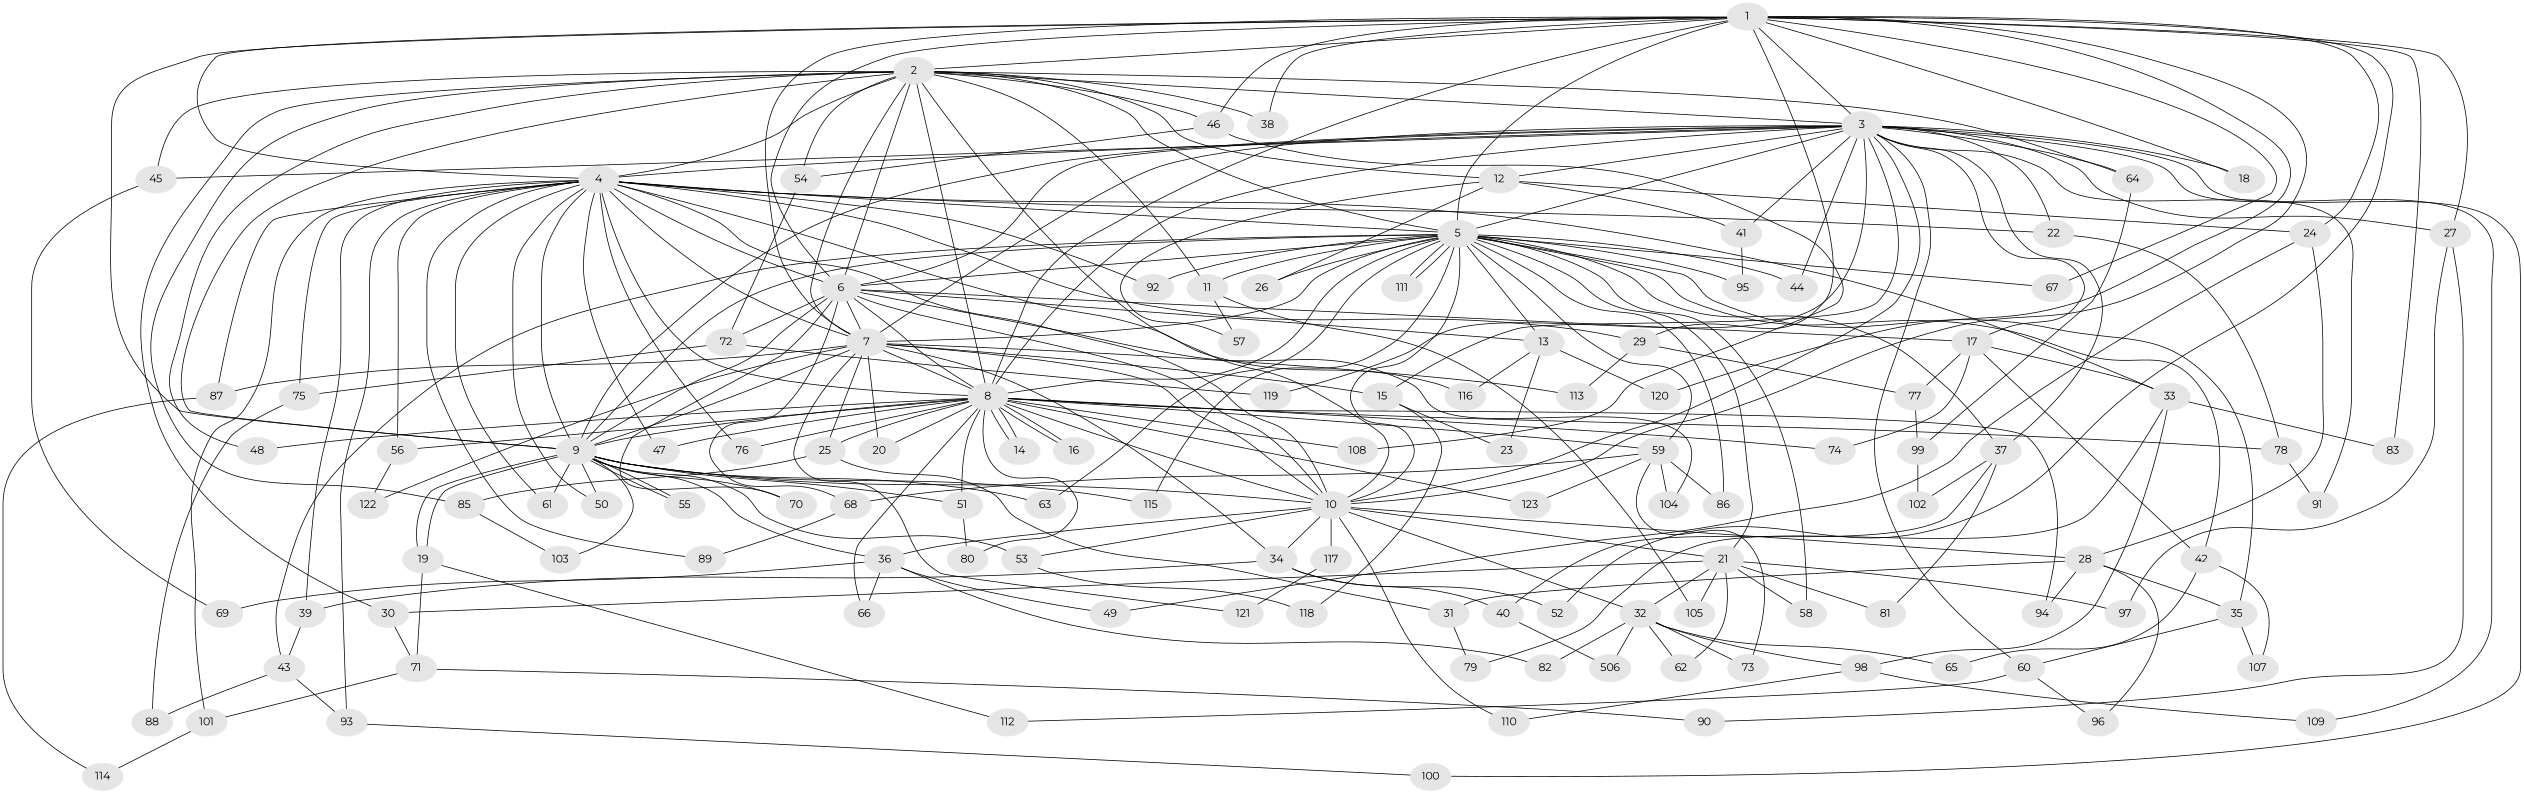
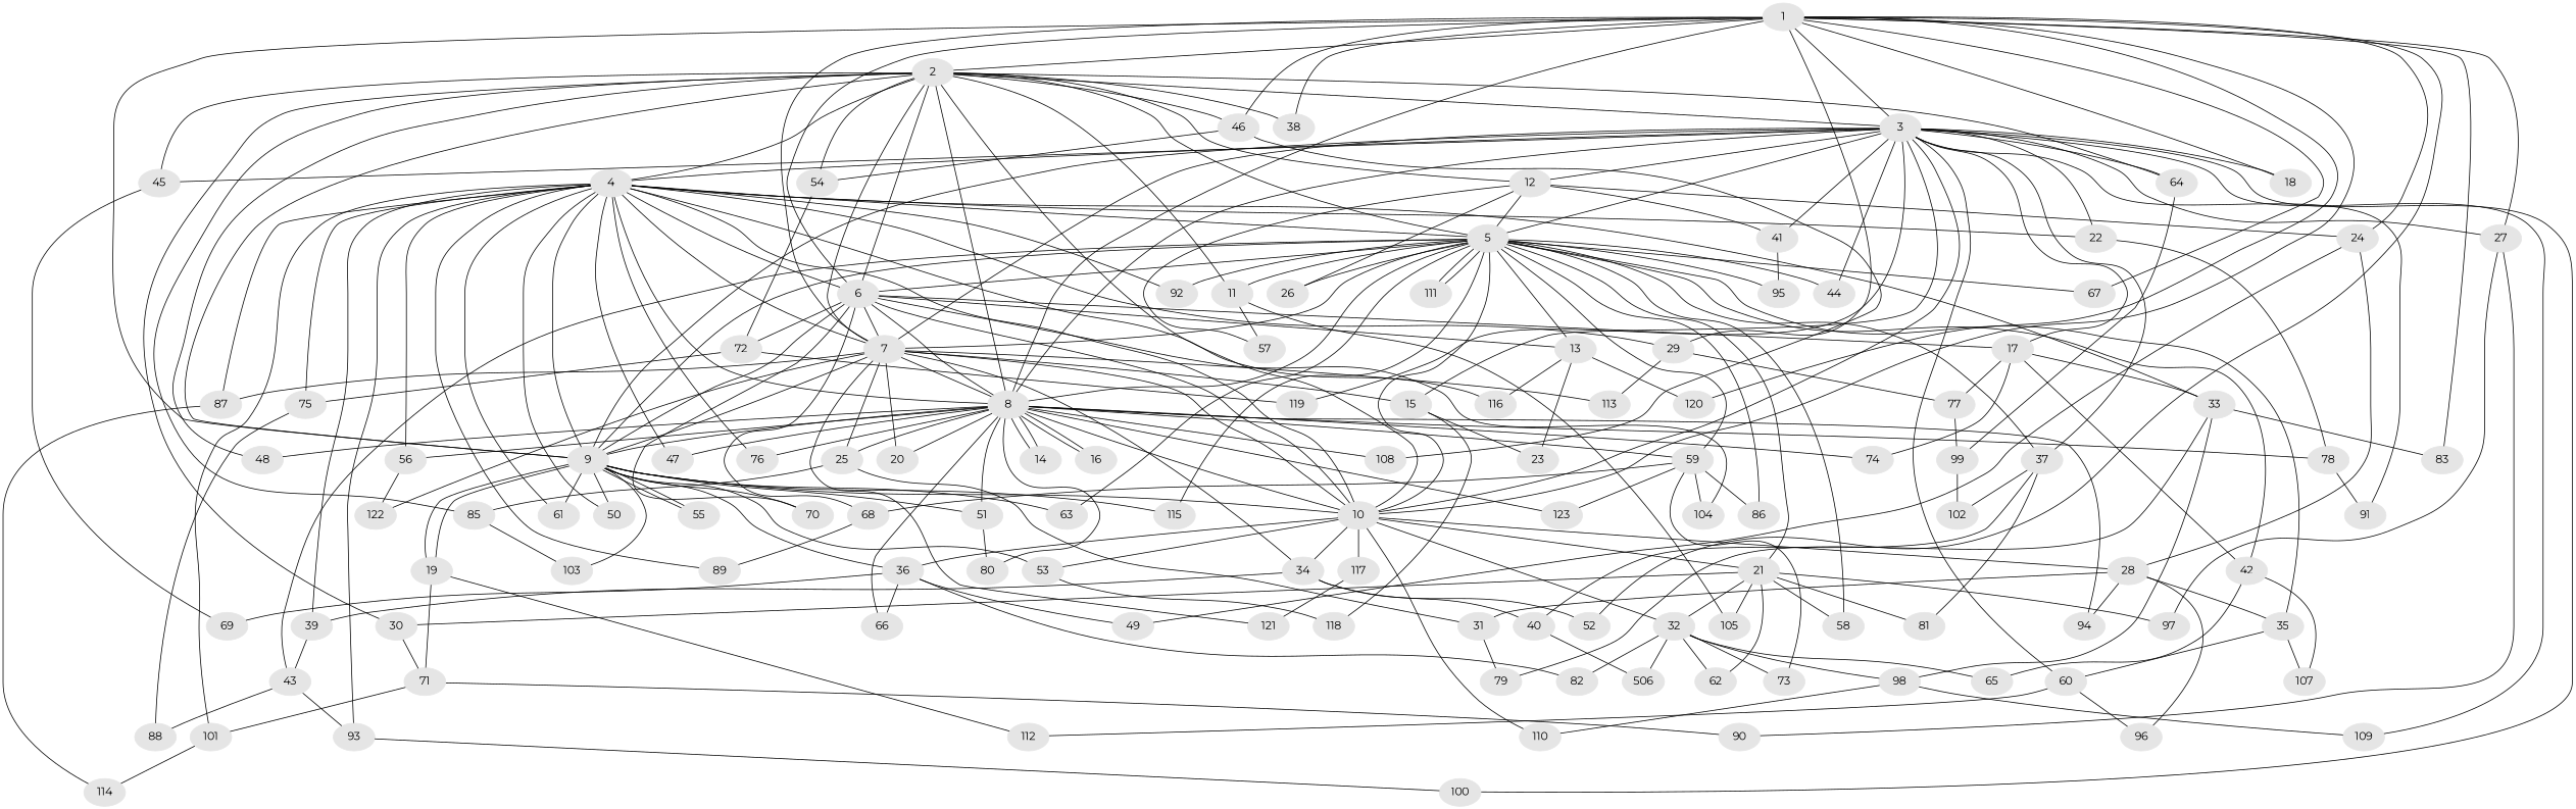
  graph {
    fontname=Montserrat
    node [color=gray90 fontname=Montserrat style=filled]
    edge [fontname=Montserrat]
    1
    2
    3
    4
    5
    6
    7
    8
    9
    10
    18
    24
    27
    29
    38
    46
    52
    67
    83
    120
    11
    12
    30
    45
    48
    54
    64
    85
    15
    17
    22
    37
    41
    44
    60
    91
    100
    109
    119
    33
    39
    47
    50
    56
    61
    75
    76
    87
    89
    92
    93
    101
    116
    13
    21
    26
    35
    42
    43
    58
    59
    63
    86
    95
    111
    115
    68
    70
    72
    104
    20
    25
    34
    113
    121
    122
    14
    16
    51
    66
    74
    78
    80
    94
    108
    123
    19
    36
    53
    55
    103
    28
    32
    110
    117
    49
    97
    90
    77
    57
    105
    71
    69
    99
    23
    118
    81
    40
    102
    112
    96
    79
    98
    88
    114
    62
    107
    65
    73
    31
    82
    n122 [label=506]
    1 -- 2
    1 -- 3
-   1 -- 4
-   1 -- 5
+   12 -- 5
    1 -- 6
    1 -- 7
    1 -- 8
    1 -- 9
    1 -- 10
    1 -- 18
    1 -- 24
    1 -- 27
    1 -- 29
    1 -- 38
    1 -- 46
    1 -- 52
    1 -- 67
    1 -- 83
    1 -- 120
    2 -- 3
    2 -- 4
    2 -- 5
    2 -- 6
    2 -- 7
    2 -- 8
    2 -- 9
    2 -- 10
    2 -- 38
    2 -- 46
    2 -- 11
    2 -- 12
    2 -- 30
    2 -- 45
    2 -- 48
    2 -- 54
    2 -- 64
    2 -- 85
    3 -- 4
    3 -- 5
-   3 -- 6
    3 -- 7
    3 -- 8
    3 -- 9
    3 -- 10
    3 -- 18
    3 -- 27
    3 -- 12
    3 -- 45
    3 -- 64
    3 -- 15
    3 -- 17
    3 -- 22
    3 -- 37
    3 -- 41
    3 -- 44
    3 -- 60
    3 -- 91
    3 -- 100
    3 -- 109
    3 -- 119
    4 -- 5
    4 -- 6
    4 -- 7
    4 -- 8
    4 -- 9
    4 -- 10
    4 -- 29
    4 -- 22
    4 -- 33
    4 -- 39
    4 -- 47
    4 -- 50
    4 -- 56
    4 -- 61
    4 -- 75
    4 -- 76
    4 -- 87
    4 -- 89
    4 -- 92
    4 -- 93
    4 -- 101
    4 -- 116
    5 -- 6
    5 -- 7
    5 -- 8
    5 -- 9
    5 -- 10
    5 -- 67
    5 -- 11
    5 -- 37
    5 -- 44
    5 -- 92
    5 -- 13
    5 -- 21
    5 -- 26
    5 -- 35
    5 -- 42
    5 -- 43
    5 -- 58
    5 -- 59
    5 -- 63
    5 -- 86
    5 -- 95
    5 -- 111
    5 -- 111
    5 -- 115
    6 -- 7
    6 -- 8
    6 -- 9
    6 -- 10
    6 -- 17
    6 -- 13
    6 -- 68
    6 -- 70
    6 -- 72
    6 -- 104
    7 -- 8
    7 -- 9
    7 -- 10
    7 -- 15
    7 -- 87
    7 -- 20
    7 -- 25
    7 -- 34
    7 -- 113
    7 -- 121
    7 -- 122
    8 -- 9
    8 -- 10
    8 -- 48
    8 -- 47
    8 -- 56
    8 -- 76
    8 -- 59
    8 -- 20
    8 -- 25
    8 -- 14
    8 -- 14
    8 -- 16
    8 -- 16
    8 -- 51
    8 -- 66
    8 -- 74
    8 -- 78
    8 -- 80
    8 -- 94
    8 -- 108
    8 -- 123
    9 -- 10
    9 -- 50
    9 -- 61
    9 -- 63
    9 -- 115
    9 -- 70
    9 -- 51
    9 -- 19
    9 -- 19
    9 -- 36
    9 -- 53
    9 -- 55
    9 -- 55
    9 -- 103
    10 -- 21
    10 -- 34
    10 -- 36
    10 -- 53
    10 -- 28
    10 -- 32
    10 -- 110
    10 -- 117
    24 -- 28
    24 -- 49
    27 -- 97
    27 -- 90
    29 -- 113
    29 -- 77
    46 -- 54
    46 -- 108
    11 -- 57
    11 -- 105
    12 -- 24
    12 -- 41
    12 -- 26
    12 -- 57
    30 -- 71
    45 -- 69
    54 -- 72
    64 -- 99
    85 -- 103
    15 -- 23
    15 -- 118
    17 -- 33
    17 -- 42
    17 -- 74
    17 -- 77
    22 -- 78
    37 -- 81
    37 -- 40
    37 -- 102
    41 -- 95
    60 -- 112
    60 -- 96
    33 -- 83
    33 -- 79
    33 -- 98
    39 -- 43
    56 -- 122
    75 -- 88
    87 -- 114
    93 -- 100
    101 -- 114
    13 -- 120
    13 -- 116
    13 -- 23
    21 -- 30
    21 -- 58
    21 -- 32
    21 -- 97
    21 -- 105
    21 -- 81
    21 -- 62
    35 -- 60
    35 -- 107
    42 -- 107
    42 -- 65
    43 -- 93
    43 -- 88
    59 -- 86
    59 -- 68
    59 -- 104
    59 -- 123
    59 -- 73
    68 -- 89
    72 -- 119
    72 -- 75
    25 -- 85
    25 -- 31
    34 -- 52
    34 -- 39
    34 -- 40
    51 -- 80
    78 -- 91
    19 -- 71
    19 -- 112
    36 -- 66
    36 -- 49
    36 -- 69
    36 -- 82
    53 -- 118
    28 -- 35
    28 -- 94
    28 -- 96
    28 -- 31
    32 -- 98
    32 -- 62
    32 -- 65
    32 -- 73
    32 -- 82
    32 -- n122
    117 -- 121
    77 -- 99
    71 -- 101
    71 -- 90
    99 -- 102
    40 -- n122
    98 -- 109
    98 -- 110
    31 -- 79
  }
